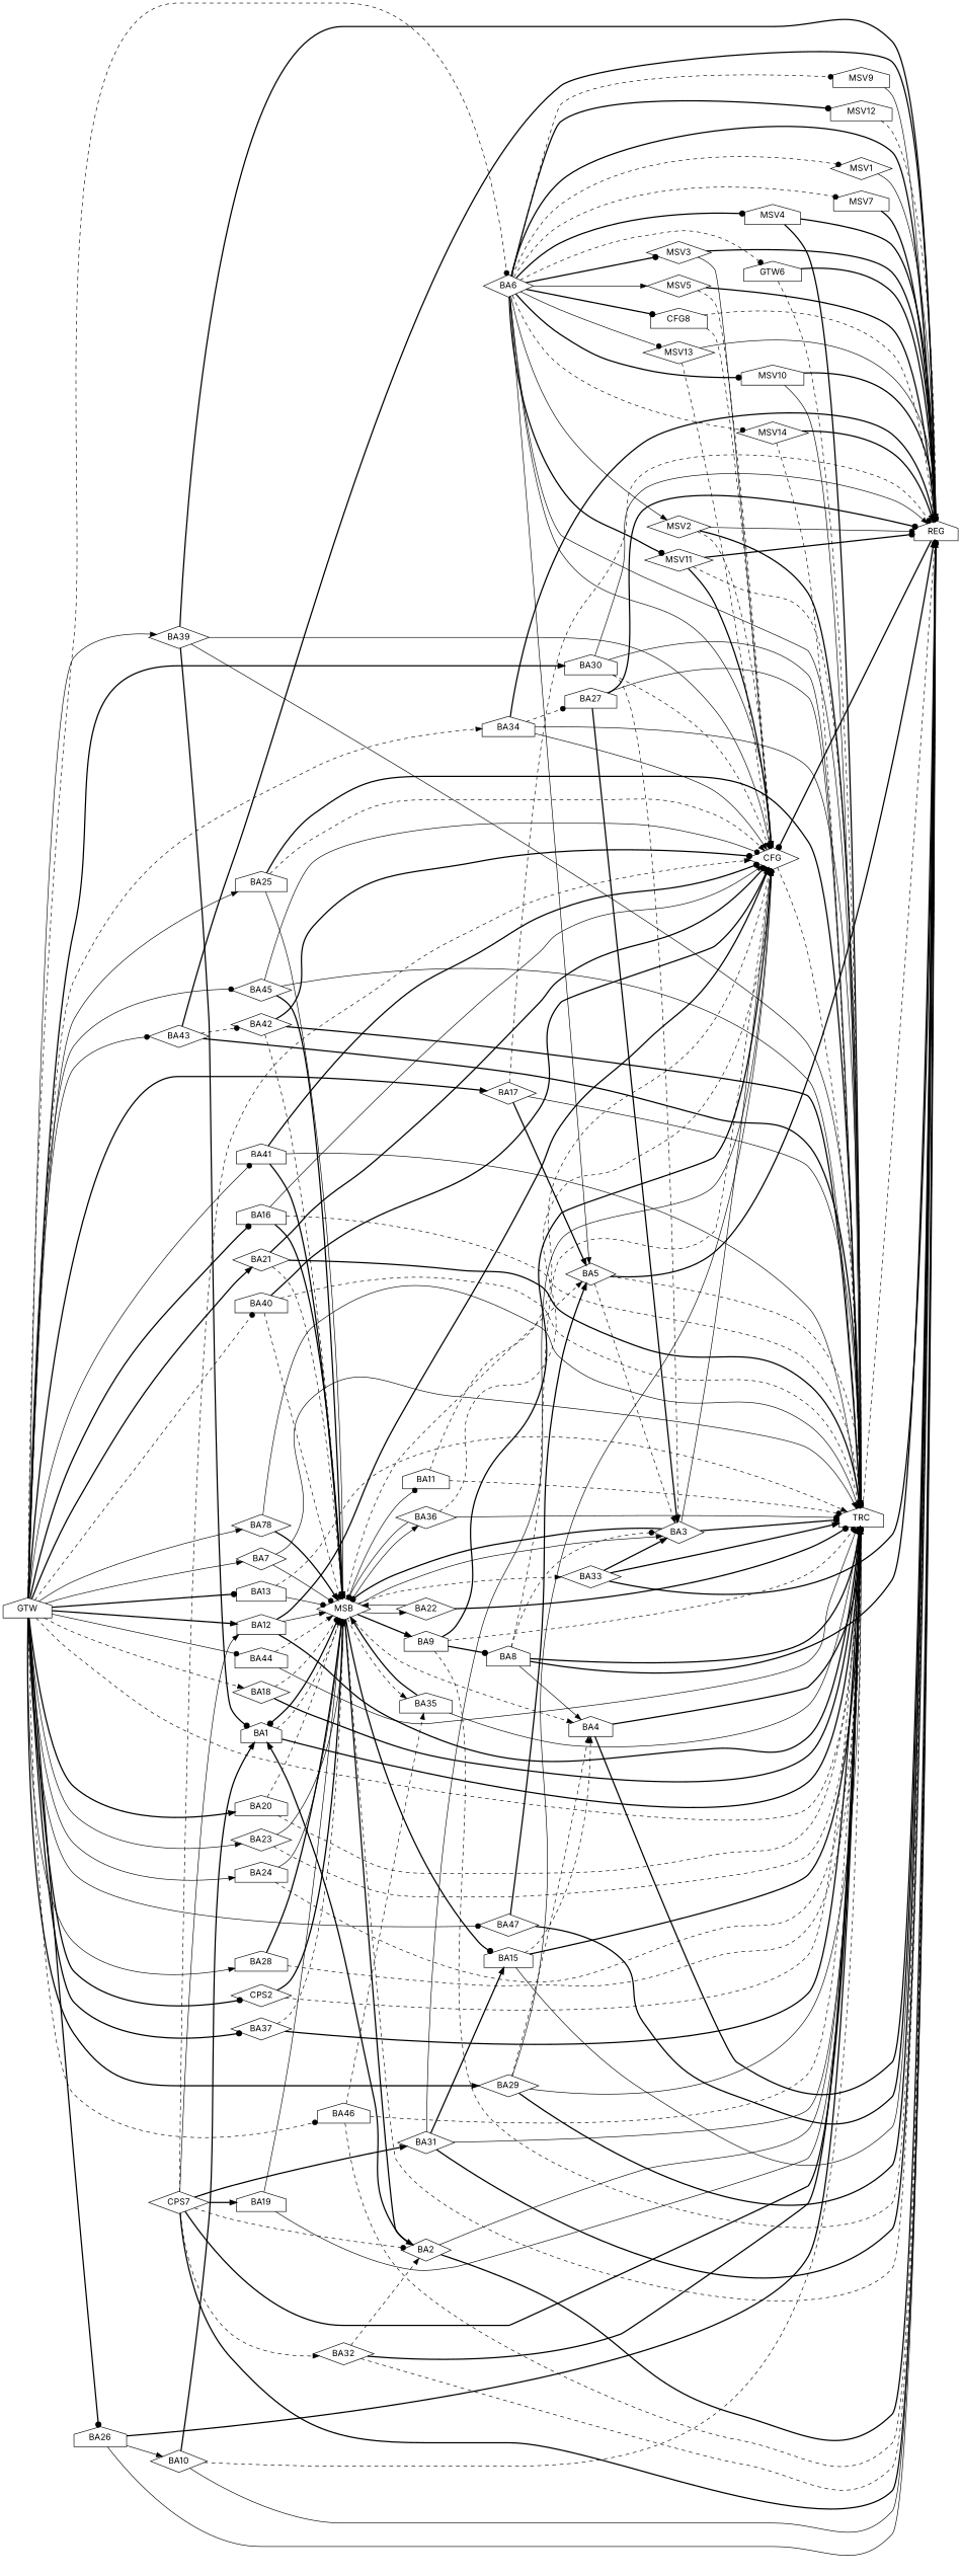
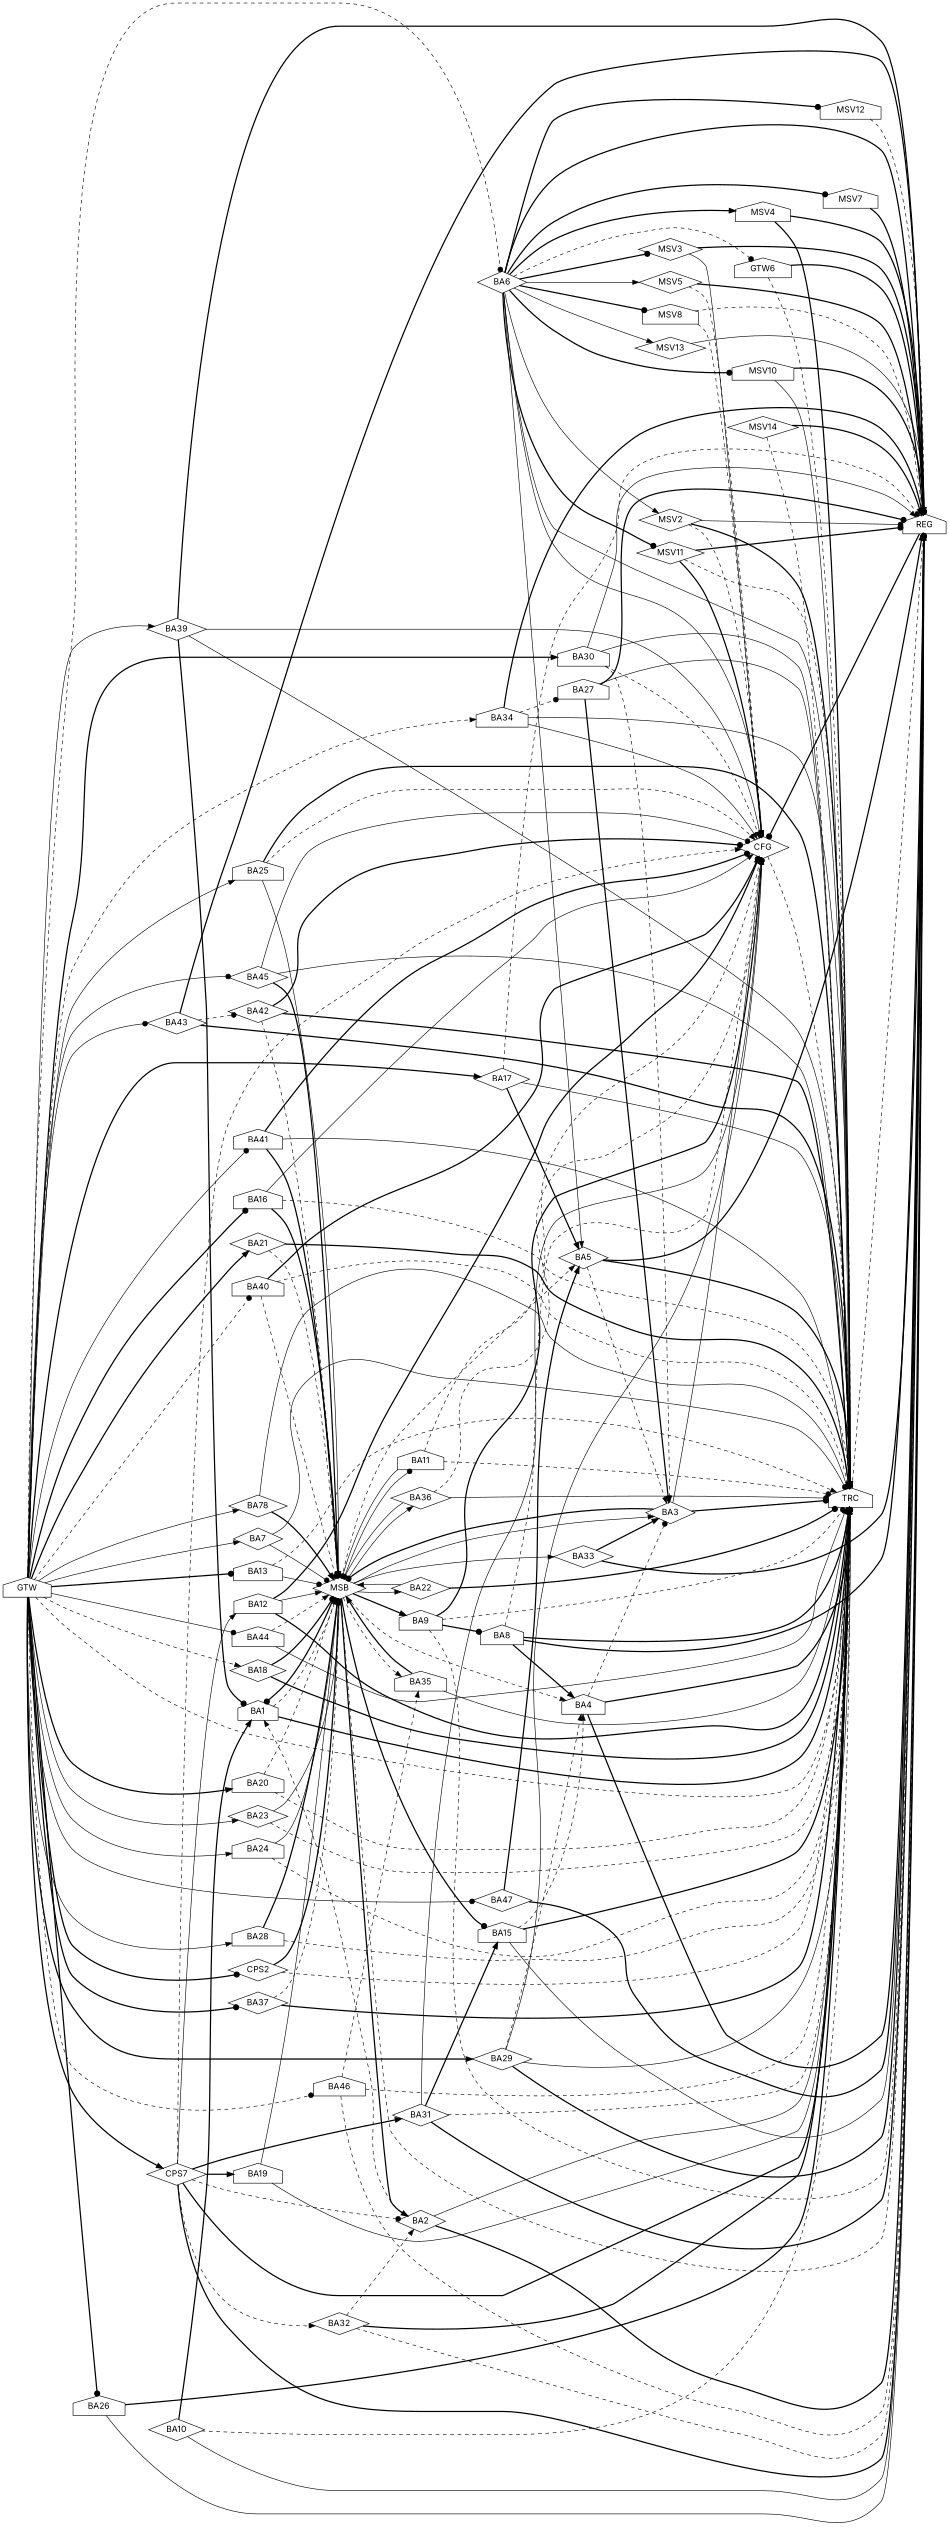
  strict digraph {
    fontname=Inter
    rankdir=LR
    node [fontname=Inter shape=diamond]
    edge [arrowhead=dot fontname=Inter style=bold]
    n1 [label=BA1 shape=house]
    n2 [label=MSB]
    n3 [label=TRC shape=house]
    n4 [label=BA2]
    n5 [label=REG shape=house]
    n6 [label=BA3]
    n7 [label=BA4 shape=house]
    n8 [label=BA5]
    n9 [label=BA9 shape=house]
    n10 [label=BA11 shape=house]
    n11 [label=BA15 shape=house]
    n12 [label=BA22]
    n13 [label=BA33]
    n14 [label=BA35 shape=house]
    n15 [label=BA36]
    n16 [label=CFG]
    n17 [label=BA6]
-   n18 [label=MSV1]
    n19 [label=MSV2]
    n20 [label=MSV3]
    n21 [label=MSV4 shape=house]
    n22 [label=MSV5]
    n23 [label=GTW6 shape=house]
    n24 [label=MSV7 shape=house]
-   n25 [label=CFG8 shape=house]
-   n26 [label=MSV9 shape=house]
+   n25 [label=MSV8 shape=house]
    n27 [label=MSV10 shape=house]
    n28 [label=MSV11]
    n29 [label=MSV12 shape=house]
    n30 [label=MSV13]
    n31 [label=MSV14]
    n32 [label=BA7]
    n33 [label=BA8 shape=house]
    n34 [label=BA10]
    n35 [label=BA12 shape=house]
    n36 [label=BA13 shape=house]
    n37 [label=BA16 shape=house]
    n38 [label=BA17]
    n39 [label=BA18]
    n40 [label=BA19 shape=house]
    n41 [label=BA20 shape=house]
    n42 [label=BA21]
    n43 [label=BA23]
    n44 [label=BA24 shape=house]
    n45 [label=BA25 shape=house]
    n46 [label=BA26 shape=house]
    n47 [label=BA27 shape=house]
    n48 [label=BA28 shape=house]
    n49 [label=BA29]
    n50 [label=BA30 shape=house]
    n51 [label=BA31]
    n52 [label=BA32]
    n53 [label=BA34 shape=house]
    n54 [label=BA37]
    n55 [label=BA78]
    n56 [label=BA39]
    n57 [label=BA40 shape=house]
    n58 [label=BA41 shape=house]
    n59 [label=BA42]
    n60 [label=BA43]
    n61 [label=BA44 shape=house]
    n62 [label=BA45]
    n63 [label=BA46 shape=house]
    n64 [label=BA47]
    n65 [label=CPS7]
    n66 [label=CPS2]
    n67 [label=GTW shape=house]
    n1 -> n2 [style=dashed]
    n1 -> n3
    n2 -> n1
    n2 -> n4 [arrowhead=normal]
    n2 -> n5 [style=dashed]
    n2 -> n6 [arrowhead=normal style=solid]
    n2 -> n7 [arrowhead=normal style=dashed]
    n2 -> n8 [arrowhead=normal style=dashed]
    n2 -> n9 [arrowhead=normal]
    n2 -> n10 [style=solid]
    n2 -> n11
    n2 -> n12 [arrowhead=normal style=solid]
-   n2 -> n13 [arrowhead=normal style=dashed]
+   n2 -> n13 [arrowhead=normal style=solid]
    n2 -> n14 [arrowhead=normal style=dashed]
    n2 -> n15 [arrowhead=normal style=solid]
    n3 -> n5 [style=dashed]
-   n4 -> n1 [arrowhead=normal]
+   n4 -> n1 [arrowhead=normal style=dashed]
    n4 -> n3 [style=solid]
    n4 -> n5
    n5 -> n16
    n6 -> n2
    n6 -> n3
    n6 -> n16 [arrowhead=normal style=solid]
    n7 -> n3
    n7 -> n5 [arrowhead=normal]
-   n33 -> n6 [style=dashed]
-   n8 -> n3 [arrowhead=normal style=dashed]
+   n7 -> n6 [style=dashed]
+   n8 -> n3 [arrowhead=normal]
    n8 -> n5 [arrowhead=normal]
    n8 -> n6 [arrowhead=normal style=dashed]
    n9 -> n3 [style=dashed]
    n9 -> n5 [style=dashed]
    n9 -> n16
    n9 -> n33
+   n10 -> n2 [style=solid]
    n10 -> n3 [style=dashed]
    n10 -> n16 [style=dashed]
    n11 -> n3
    n11 -> n5 [style=solid]
    n11 -> n7 [arrowhead=normal style=dashed]
    n12 -> n2 [arrowhead=normal style=solid]
    n12 -> n3
-   n13 -> n3 [arrowhead=normal]
    n13 -> n5
    n13 -> n6 [arrowhead=normal]
    n14 -> n2 [arrowhead=normal]
    n14 -> n3 [style=solid]
    n15 -> n2 [style=solid]
    n15 -> n3 [style=solid]
    n15 -> n16 [style=dashed]
    n16 -> n3 [arrowhead=normal style=dashed]
    n17 -> n3 [style=solid]
    n17 -> n5
    n17 -> n8 [arrowhead=normal style=solid]
    n17 -> n16 [arrowhead=normal style=solid]
-   n17 -> n18 [style=dashed]
    n17 -> n19 [arrowhead=normal style=solid]
    n17 -> n20
-   n17 -> n21
+   n17 -> n21 [arrowhead=normal]
    n17 -> n22 [arrowhead=normal style=solid]
    n17 -> n23 [style=dashed]
-   n17 -> n24 [style=dashed]
+   n17 -> n24
    n17 -> n25
-   n17 -> n26 [style=dashed]
    n17 -> n27
    n17 -> n28
    n17 -> n29
-   n17 -> n30 [style=solid]
-   n17 -> n31 [style=dashed]
-   n18 -> n5 [style=solid]
+   n17 -> n30 [arrowhead=normal style=solid]
    n19 -> n3
    n19 -> n5 [style=solid]
    n19 -> n16 [arrowhead=normal style=dashed]
    n20 -> n5 [arrowhead=normal]
    n20 -> n16 [style=solid]
    n21 -> n3
    n21 -> n5
    n22 -> n5
    n22 -> n16 [arrowhead=normal style=dashed]
    n23 -> n3 [style=dashed]
    n23 -> n5 [arrowhead=normal]
    n24 -> n5
    n25 -> n5 [style=dashed]
    n25 -> n16 [style=dashed]
-   n26 -> n5 [arrowhead=normal style=solid]
    n27 -> n3 [style=solid]
    n27 -> n5
    n28 -> n3 [style=dashed]
    n28 -> n5
    n28 -> n16 [arrowhead=normal]
    n29 -> n5 [arrowhead=normal style=dashed]
    n30 -> n5 [style=solid]
-   n30 -> n16 [style=dashed]
    n31 -> n3 [style=dashed]
    n31 -> n5 [arrowhead=normal]
    n32 -> n2 [style=solid]
-   n32 -> n3 [arrowhead=normal style=solid]
+   n32 -> n3 [style=solid]
    n33 -> n3 [arrowhead=normal]
    n33 -> n5
-   n33 -> n7 [arrowhead=normal style=solid]
+   n33 -> n7 [arrowhead=normal]
    n33 -> n16 [style=dashed]
    n34 -> n1 [arrowhead=normal]
    n34 -> n3 [style=dashed]
    n34 -> n5 [style=solid]
    n35 -> n2 [arrowhead=normal style=solid]
    n35 -> n3 [arrowhead=normal]
    n35 -> n16 [arrowhead=normal]
    n36 -> n2 [style=solid]
    n36 -> n3 [arrowhead=normal style=dashed]
    n37 -> n2
    n37 -> n3 [arrowhead=normal style=dashed]
    n37 -> n16 [arrowhead=normal style=solid]
    n38 -> n3 [style=solid]
    n38 -> n5 [style=dashed]
    n38 -> n8 [arrowhead=normal]
-   n39 -> n2 [style=dashed]
+   n39 -> n2
    n39 -> n3
    n40 -> n2 [style=solid]
    n40 -> n3 [arrowhead=normal style=solid]
    n41 -> n2 [arrowhead=normal style=dashed]
    n41 -> n3 [arrowhead=normal style=dashed]
    n42 -> n2 [arrowhead=normal style=dashed]
    n42 -> n3 [arrowhead=normal]
-   n42 -> n16
    n43 -> n2 [style=solid]
    n43 -> n3 [arrowhead=normal style=dashed]
    n44 -> n2 [style=solid]
    n44 -> n3 [style=dashed]
    n45 -> n2 [arrowhead=normal style=solid]
    n45 -> n3
    n45 -> n16 [arrowhead=normal style=dashed]
    n46 -> n3
    n46 -> n5 [style=solid]
-   n46 -> n34 [arrowhead=normal style=solid]
    n47 -> n3 [arrowhead=normal style=solid]
    n47 -> n5
    n47 -> n6 [arrowhead=normal]
    n48 -> n2
    n48 -> n3 [style=dashed]
    n49 -> n3 [style=solid]
    n49 -> n5 [arrowhead=normal]
    n49 -> n7 [arrowhead=normal style=dashed]
    n49 -> n16 [arrowhead=normal style=solid]
    n50 -> n3 [arrowhead=normal style=solid]
    n50 -> n5 [arrowhead=normal style=solid]
    n50 -> n6 [arrowhead=normal style=dashed]
    n50 -> n16 [arrowhead=normal style=dashed]
-   n51 -> n3 [arrowhead=normal style=solid]
+   n51 -> n3 [arrowhead=normal style=dashed]
    n51 -> n5
    n51 -> n11 [arrowhead=normal]
    n51 -> n16 [arrowhead=normal style=solid]
    n52 -> n3 [arrowhead=normal]
    n52 -> n4 [arrowhead=normal style=dashed]
    n52 -> n5 [style=dashed]
    n53 -> n3 [style=solid]
    n53 -> n5 [arrowhead=normal]
    n53 -> n16 [arrowhead=normal style=solid]
    n53 -> n47 [style=dashed]
    n54 -> n2 [arrowhead=normal style=dashed]
    n54 -> n3 [arrowhead=normal]
    n55 -> n2 [arrowhead=normal]
    n55 -> n3 [style=solid]
    n56 -> n1
    n56 -> n3 [style=solid]
    n56 -> n5 [arrowhead=normal]
    n56 -> n16 [style=solid]
    n57 -> n2 [style=dashed]
    n57 -> n3 [style=dashed]
    n57 -> n16
    n58 -> n2 [arrowhead=normal]
    n58 -> n3 [arrowhead=normal style=solid]
    n58 -> n16
    n59 -> n2 [style=dashed]
    n59 -> n3 [arrowhead=normal]
    n59 -> n16
    n60 -> n3
    n60 -> n5 [arrowhead=normal]
    n60 -> n59 [style=dashed]
    n61 -> n2 [arrowhead=normal style=dashed]
    n61 -> n3 [arrowhead=normal style=solid]
    n62 -> n2
    n62 -> n3 [style=solid]
    n62 -> n16 [style=solid]
    n63 -> n3 [arrowhead=normal style=dashed]
    n63 -> n5 [style=dashed]
    n63 -> n14 [arrowhead=normal style=dashed]
    n64 -> n5
    n64 -> n8 [arrowhead=normal]
    n65 -> n3 [arrowhead=normal]
    n65 -> n4 [style=dashed]
    n65 -> n5
    n65 -> n16 [arrowhead=normal style=dashed]
    n65 -> n35 [arrowhead=normal style=solid]
    n65 -> n40 [arrowhead=normal]
    n65 -> n51 [arrowhead=normal]
    n65 -> n52 [arrowhead=normal style=dashed]
    n66 -> n2
    n66 -> n3 [arrowhead=normal style=dashed]
    n67 -> n3 [style=dashed]
    n67 -> n17 [style=dashed]
    n67 -> n32 [arrowhead=normal style=solid]
    n67 -> n36
    n67 -> n37
    n67 -> n38 [arrowhead=normal]
    n67 -> n39 [arrowhead=normal style=dashed]
    n67 -> n41 [arrowhead=normal]
    n67 -> n42 [arrowhead=normal]
    n67 -> n43 [arrowhead=normal style=solid]
    n67 -> n44 [arrowhead=normal style=solid]
    n67 -> n45 [arrowhead=normal style=solid]
    n67 -> n46
    n67 -> n48 [arrowhead=normal style=solid]
    n67 -> n49 [arrowhead=normal]
    n67 -> n50 [arrowhead=normal]
    n67 -> n53 [arrowhead=normal style=dashed]
    n67 -> n54
    n67 -> n55 [arrowhead=normal style=solid]
    n67 -> n56 [arrowhead=normal style=solid]
    n67 -> n57 [style=dashed]
    n67 -> n58 [style=solid]
    n67 -> n60 [style=solid]
    n67 -> n61 [style=solid]
    n67 -> n62 [style=solid]
    n67 -> n63 [style=dashed]
    n67 -> n64 [style=solid]
-   n67 -> n35 [arrowhead=normal]
+   n67 -> n65 [arrowhead=normal]
    n67 -> n66
  }
